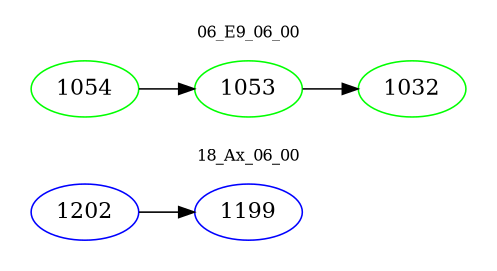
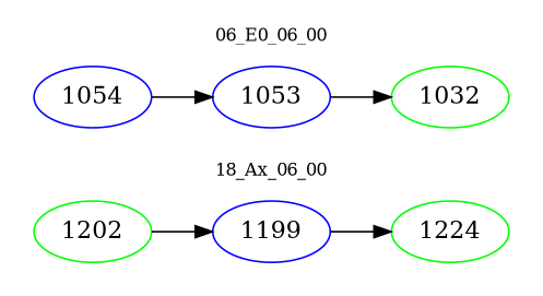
  digraph {
    rankdir=LR
    node [color=blue]
    edge [color=black]
-   n1 [label=1202]
+   n1 [color=green label=1202]
    n2 [label=1199]
-   n4 [color=green label=1054]
-   n5 [color=green label=1053]
+   n3 [color=green label=1224]
+   n4 [label=1054]
+   n5 [label=1053]
    n6 [color=green label=1032]
    subgraph cluster_1 {
      color=white
      fontsize=10
      label="18_Ax_06_00"
      n1
      n2
+     n3
    }
    subgraph cluster_2 {
      color=white
      fontsize=10
-     label="06_E9_06_00"
+     label="06_E0_06_00"
      n4
      n5
      n6
    }
    n1 -> n2
+   n2 -> n3
    n4 -> n5
    n5 -> n6
  }
